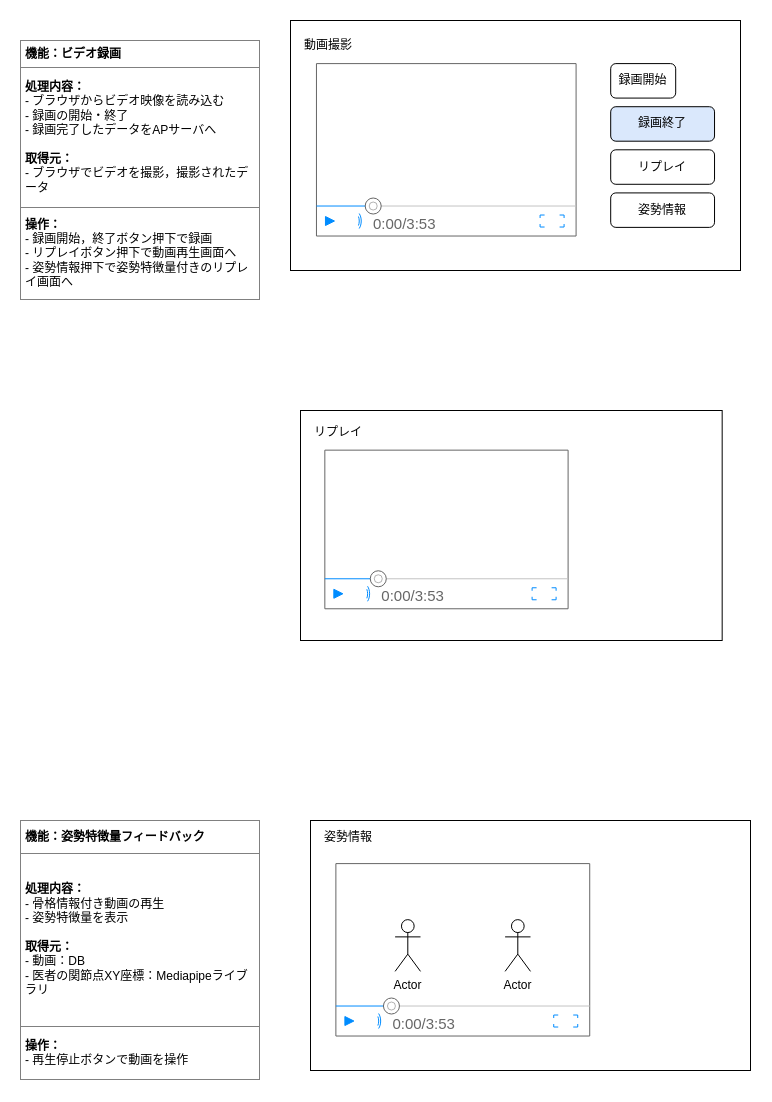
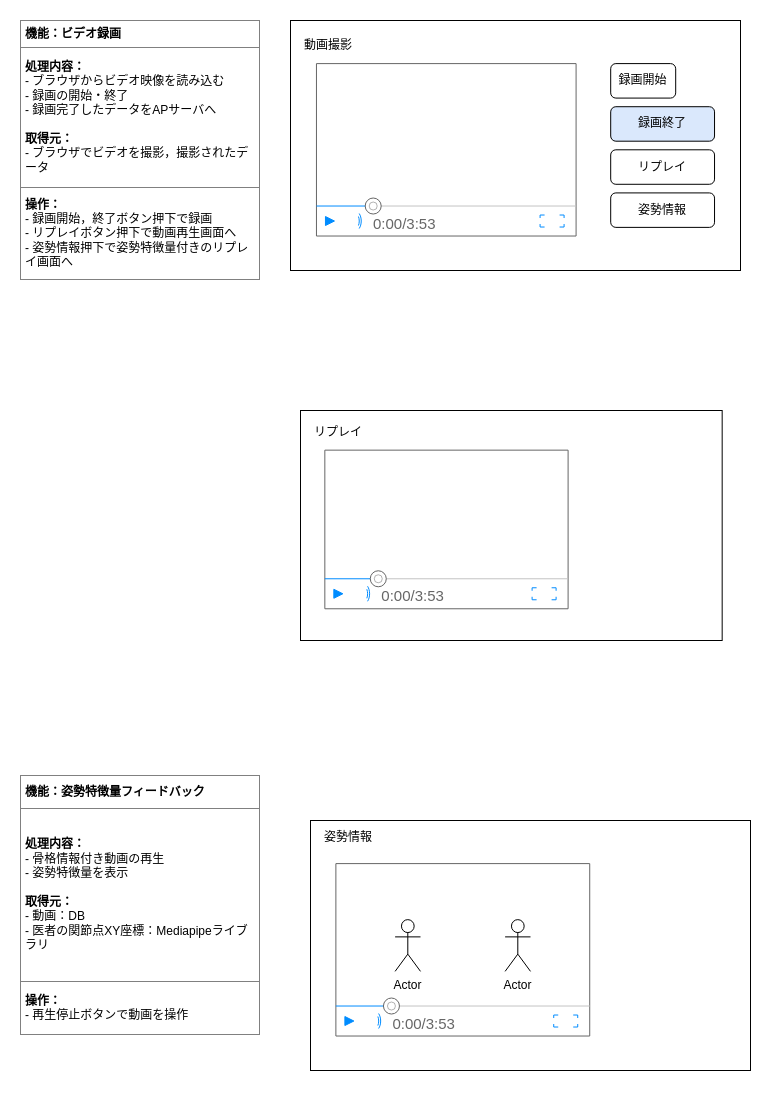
  <mxCell id="0" />
  <mxCell id="1" parent="0" />
- <mxCell id="2" value="&lt;table border=&quot;1&quot; width=&quot;100%&quot; height=&quot;100%&quot; cellpadding=&quot;4&quot; style=&quot;width:100%;height:100%;border-collapse:collapse;&quot;&gt;&lt;tbody&gt;&lt;tr&gt;&lt;th&gt;機能：ビデオ録画&lt;/th&gt;&lt;/tr&gt;&lt;tr&gt;&lt;td&gt;&lt;b&gt;処理内容：&lt;/b&gt;&lt;div style=&quot;&quot;&gt;- ブラウザからビデオ映像を読み込む&lt;/div&gt;&lt;div style=&quot;&quot;&gt;- 録画の開始・終了&lt;/div&gt;&lt;div style=&quot;&quot;&gt;- 録画完了したデータをAPサーバへ&lt;/div&gt;&lt;div style=&quot;&quot;&gt;&lt;br&gt;&lt;/div&gt;&lt;div style=&quot;&quot;&gt;&lt;b&gt;取得元：&lt;/b&gt;&lt;/div&gt;&lt;div style=&quot;&quot;&gt;- ブラウザでビデオを撮影，撮影されたデータ&lt;/div&gt;&lt;/td&gt;&lt;/tr&gt;&lt;tr&gt;&lt;td&gt;&lt;b&gt;操作：&lt;/b&gt;&lt;br&gt;- 録画開始，終了ボタン押下で録画&lt;br&gt;- リプレイボタン押下で動画再生画面へ&lt;br&gt;- 姿勢情報押下で姿勢特徴量付きのリプレイ画面へ&lt;/td&gt;&lt;/tr&gt;&lt;/tbody&gt;&lt;/table&gt;" style="text;html=1;whiteSpace=wrap;strokeColor=none;fillColor=none;overflow=fill;" vertex="1" parent="1"><mxGeometry x="20" y="40" width="240" height="260" as="geometry" /></mxCell>
- <mxCell id="3" value="&lt;table border=&quot;1&quot; width=&quot;100%&quot; height=&quot;100%&quot; cellpadding=&quot;4&quot; style=&quot;width:100%;height:100%;border-collapse:collapse;&quot;&gt;&lt;tbody&gt;&lt;tr&gt;&lt;th&gt;機能：姿勢特徴量フィードバック&lt;/th&gt;&lt;/tr&gt;&lt;tr&gt;&lt;td&gt;&lt;b&gt;処理内容：&lt;/b&gt;&lt;div style=&quot;&quot;&gt;- 骨格情報付き動画の再生&lt;/div&gt;&lt;div style=&quot;&quot;&gt;- 姿勢特徴量を表示&lt;/div&gt;&lt;div style=&quot;&quot;&gt;&lt;br&gt;&lt;/div&gt;&lt;div style=&quot;&quot;&gt;&lt;b&gt;取得元：&lt;/b&gt;&lt;/div&gt;&lt;div style=&quot;&quot;&gt;- 動画：DB&lt;/div&gt;&lt;div style=&quot;&quot;&gt;- 医者の関節点XY座標：Mediapipeライブラリ&lt;/div&gt;&lt;/td&gt;&lt;/tr&gt;&lt;tr&gt;&lt;td&gt;&lt;b&gt;操作：&lt;/b&gt;&lt;br&gt;- 再生停止ボタンで動画を操作&lt;/td&gt;&lt;/tr&gt;&lt;/tbody&gt;&lt;/table&gt;" style="text;html=1;whiteSpace=wrap;strokeColor=none;fillColor=none;overflow=fill;" vertex="1" parent="1"><mxGeometry x="20" y="820" width="240" height="260" as="geometry" /></mxCell>
+ <mxCell id="2" value="&lt;table border=&quot;1&quot; width=&quot;100%&quot; height=&quot;100%&quot; cellpadding=&quot;4&quot; style=&quot;width:100%;height:100%;border-collapse:collapse;&quot;&gt;&lt;tbody&gt;&lt;tr&gt;&lt;th&gt;機能：ビデオ録画&lt;/th&gt;&lt;/tr&gt;&lt;tr&gt;&lt;td&gt;&lt;b&gt;処理内容：&lt;/b&gt;&lt;div style=&quot;&quot;&gt;- ブラウザからビデオ映像を読み込む&lt;/div&gt;&lt;div style=&quot;&quot;&gt;- 録画の開始・終了&lt;/div&gt;&lt;div style=&quot;&quot;&gt;- 録画完了したデータをAPサーバへ&lt;/div&gt;&lt;div style=&quot;&quot;&gt;&lt;br&gt;&lt;/div&gt;&lt;div style=&quot;&quot;&gt;&lt;b&gt;取得元：&lt;/b&gt;&lt;/div&gt;&lt;div style=&quot;&quot;&gt;- ブラウザでビデオを撮影，撮影されたデータ&lt;/div&gt;&lt;/td&gt;&lt;/tr&gt;&lt;tr&gt;&lt;td&gt;&lt;b&gt;操作：&lt;/b&gt;&lt;br&gt;- 録画開始，終了ボタン押下で録画&lt;br&gt;- リプレイボタン押下で動画再生画面へ&lt;br&gt;- 姿勢情報押下で姿勢特徴量付きのリプレイ画面へ&lt;/td&gt;&lt;/tr&gt;&lt;/tbody&gt;&lt;/table&gt;" style="text;html=1;whiteSpace=wrap;strokeColor=none;fillColor=none;overflow=fill;" vertex="1" parent="1"><mxGeometry x="20" y="20" width="240" height="260" as="geometry" /></mxCell>
+ <mxCell id="3" value="&lt;table border=&quot;1&quot; width=&quot;100%&quot; height=&quot;100%&quot; cellpadding=&quot;4&quot; style=&quot;width:100%;height:100%;border-collapse:collapse;&quot;&gt;&lt;tbody&gt;&lt;tr&gt;&lt;th&gt;機能：姿勢特徴量フィードバック&lt;/th&gt;&lt;/tr&gt;&lt;tr&gt;&lt;td&gt;&lt;b&gt;処理内容：&lt;/b&gt;&lt;div style=&quot;&quot;&gt;- 骨格情報付き動画の再生&lt;/div&gt;&lt;div style=&quot;&quot;&gt;- 姿勢特徴量を表示&lt;/div&gt;&lt;div style=&quot;&quot;&gt;&lt;br&gt;&lt;/div&gt;&lt;div style=&quot;&quot;&gt;&lt;b&gt;取得元：&lt;/b&gt;&lt;/div&gt;&lt;div style=&quot;&quot;&gt;- 動画：DB&lt;/div&gt;&lt;div style=&quot;&quot;&gt;- 医者の関節点XY座標：Mediapipeライブラリ&lt;/div&gt;&lt;/td&gt;&lt;/tr&gt;&lt;tr&gt;&lt;td&gt;&lt;b&gt;操作：&lt;/b&gt;&lt;br&gt;- 再生停止ボタンで動画を操作&lt;/td&gt;&lt;/tr&gt;&lt;/tbody&gt;&lt;/table&gt;" style="text;html=1;whiteSpace=wrap;strokeColor=none;fillColor=none;overflow=fill;" vertex="1" parent="1"><mxGeometry x="20" y="775" width="240" height="260" as="geometry" /></mxCell>
  <mxCell id="4" value="" style="group" vertex="1" connectable="0" parent="1"><mxGeometry x="290" y="20" width="450" height="250" as="geometry" /></mxCell>
  <mxCell id="5" value="　動画撮影&lt;br&gt;&lt;br&gt;&lt;br&gt;&lt;br&gt;&lt;br&gt;&lt;br&gt;&lt;br&gt;&lt;br&gt;&lt;br&gt;&lt;br&gt;&lt;br&gt;&lt;br&gt;&lt;br&gt;&lt;br&gt;&lt;br&gt;" style="rounded=0;whiteSpace=wrap;html=1;align=left;" vertex="1" parent="4"><mxGeometry width="450" height="250.0" as="geometry" /></mxCell>
  <mxCell id="6" value="" style="verticalLabelPosition=bottom;shadow=0;dashed=0;align=center;html=1;verticalAlign=top;strokeWidth=1;shape=mxgraph.mockup.containers.videoPlayer;strokeColor=#666666;strokeColor2=#008cff;strokeColor3=#c4c4c4;textColor=#666666;fillColor2=#008cff;barHeight=30;barPos=20;" vertex="1" parent="4"><mxGeometry x="25.962" y="43.103" width="259.615" height="172.414" as="geometry" /></mxCell>
  <mxCell id="7" value="録画開始" style="rounded=1;whiteSpace=wrap;html=1;" vertex="1" parent="4"><mxGeometry x="320.192" y="43.103" width="65" height="34.483" as="geometry" /></mxCell>
  <mxCell id="8" value="録画終了" style="rounded=1;whiteSpace=wrap;html=1;fillColor=#dae8fc;" vertex="1" parent="4"><mxGeometry x="320.192" y="86.207" width="103.846" height="34.483" as="geometry" /></mxCell>
  <mxCell id="9" value="リプレイ" style="rounded=1;whiteSpace=wrap;html=1;" vertex="1" parent="4"><mxGeometry x="320.192" y="129.31" width="103.846" height="34.483" as="geometry" /></mxCell>
  <mxCell id="10" value="姿勢情報" style="rounded=1;whiteSpace=wrap;html=1;" vertex="1" parent="4"><mxGeometry x="320.192" y="172.414" width="103.846" height="34.483" as="geometry" /></mxCell>
  <mxCell id="11" value="" style="group" vertex="1" connectable="0" parent="1"><mxGeometry x="300" y="410" width="421.67" height="230" as="geometry" /></mxCell>
  <mxCell id="12" value="　リプレイ&lt;br&gt;&lt;br&gt;&lt;br&gt;&lt;br&gt;&lt;br&gt;&lt;br&gt;&lt;br&gt;&lt;br&gt;&lt;br&gt;&lt;br&gt;&lt;br&gt;&lt;br&gt;&lt;br&gt;&lt;br&gt;" style="rounded=0;whiteSpace=wrap;html=1;align=left;" vertex="1" parent="11"><mxGeometry width="421.67" height="230" as="geometry" /></mxCell>
  <mxCell id="13" value="" style="verticalLabelPosition=bottom;shadow=0;dashed=0;align=center;html=1;verticalAlign=top;strokeWidth=1;shape=mxgraph.mockup.containers.videoPlayer;strokeColor=#666666;strokeColor2=#008cff;strokeColor3=#c4c4c4;textColor=#666666;fillColor2=#008cff;barHeight=30;barPos=20;" vertex="1" parent="11"><mxGeometry x="24.327" y="39.655" width="243.271" height="158.621" as="geometry" /></mxCell>
  <mxCell id="14" value="" style="group" vertex="1" connectable="0" parent="1"><mxGeometry x="310" y="820" width="440" height="250" as="geometry" /></mxCell>
  <mxCell id="15" value="　姿勢情報&lt;br&gt;&lt;br&gt;&lt;br&gt;&lt;br&gt;&lt;br&gt;&lt;br&gt;&lt;br&gt;&lt;br&gt;&lt;br&gt;&lt;br&gt;&lt;br&gt;&lt;br&gt;&lt;br&gt;&lt;br&gt;&lt;br&gt;&lt;br&gt;" style="rounded=0;whiteSpace=wrap;html=1;align=left;" vertex="1" parent="14"><mxGeometry width="440" height="250.0" as="geometry" /></mxCell>
  <mxCell id="16" value="" style="verticalLabelPosition=bottom;shadow=0;dashed=0;align=center;html=1;verticalAlign=top;strokeWidth=1;shape=mxgraph.mockup.containers.videoPlayer;strokeColor=#666666;strokeColor2=#008cff;strokeColor3=#c4c4c4;textColor=#666666;fillColor2=#008cff;barHeight=30;barPos=20;" vertex="1" parent="14"><mxGeometry x="25.385" y="43.103" width="253.846" height="172.414" as="geometry" /></mxCell>
  <mxCell id="17" value="Actor" style="shape=umlActor;verticalLabelPosition=bottom;verticalAlign=top;html=1;outlineConnect=0;" vertex="1" parent="14"><mxGeometry x="84.615" y="99.138" width="25.385" height="51.724" as="geometry" /></mxCell>
  <mxCell id="18" value="Actor" style="shape=umlActor;verticalLabelPosition=bottom;verticalAlign=top;html=1;outlineConnect=0;" vertex="1" parent="14"><mxGeometry x="194.615" y="99.138" width="25.385" height="51.724" as="geometry" /></mxCell>
